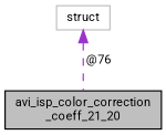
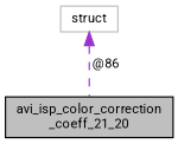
  digraph {
    fontname=Roboto
    node [fontname=Roboto fontsize=10 shape=record style=filled]
    n1 [color=black fillcolor=grey75 fontcolor=black height=0.2 label="avi_isp_color_correction\l_coeff_21_20" width=0.4]
    n2 [color=grey75 fillcolor=white height=0.2 label=struct width=0.4]
-   n2 -> n1 [color=darkorchid3 dir=back fontname=Roboto fontsize=10 label=" @76" labelfontname=FreeSans labelfontsize=10 style=dashed]
+   n2 -> n1 [color=darkorchid3 dir=back fontname=Roboto fontsize=10 label=" @86" labelfontname=FreeSans labelfontsize=10 style=dashed]
  }
